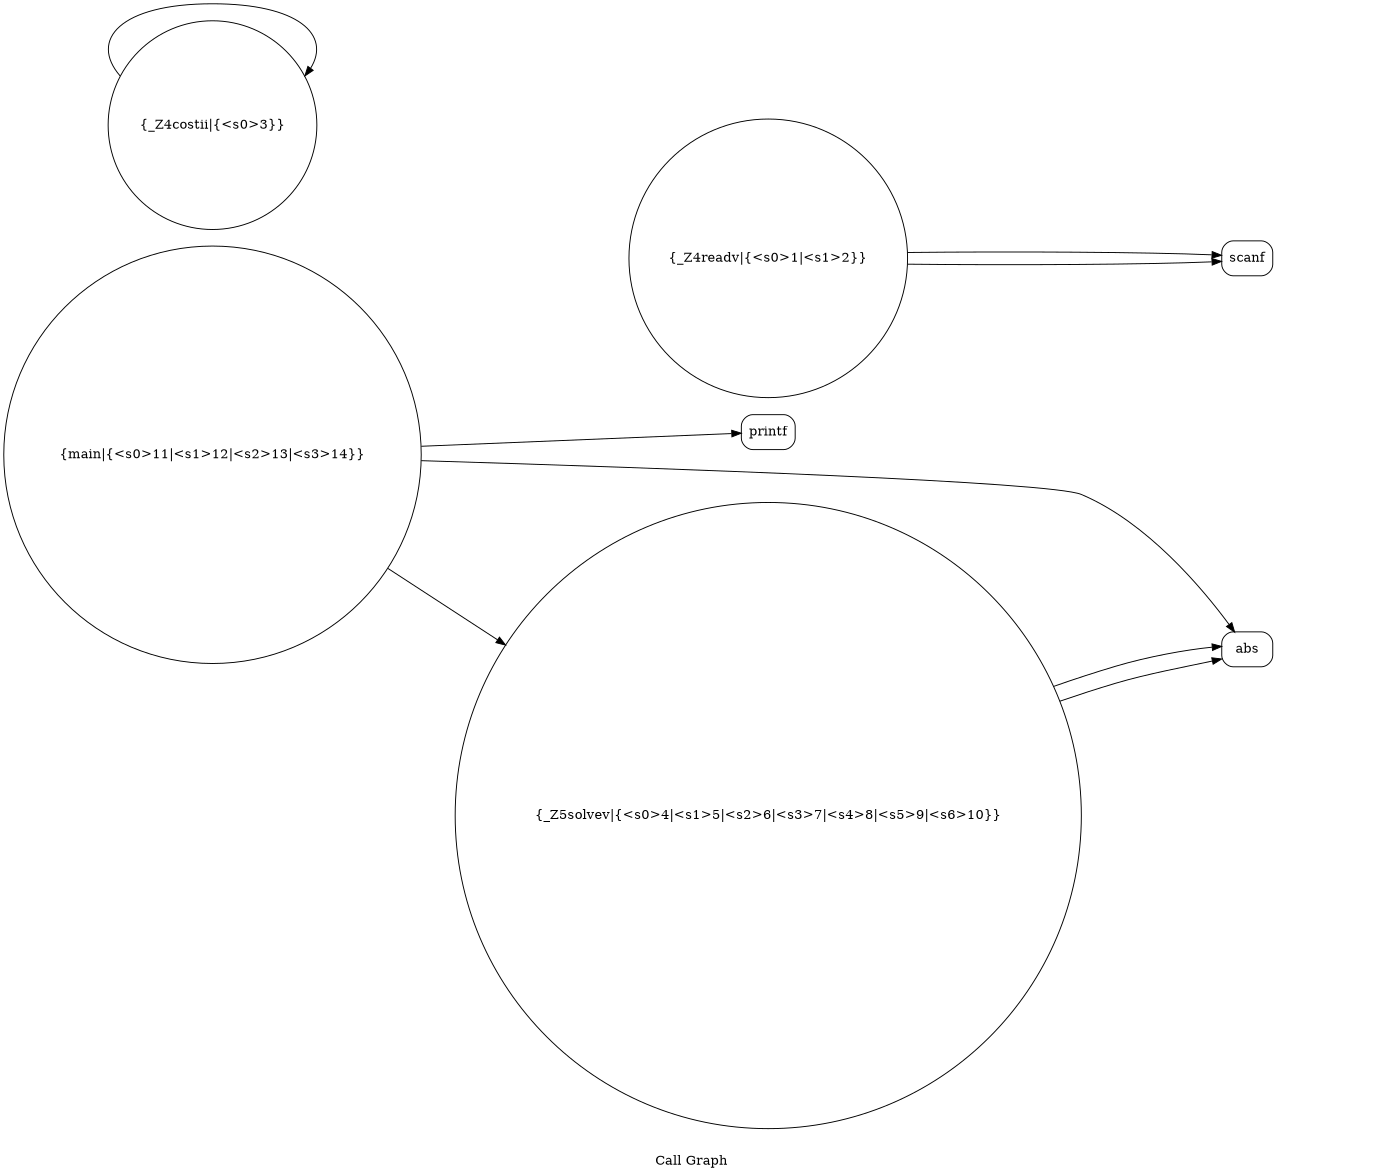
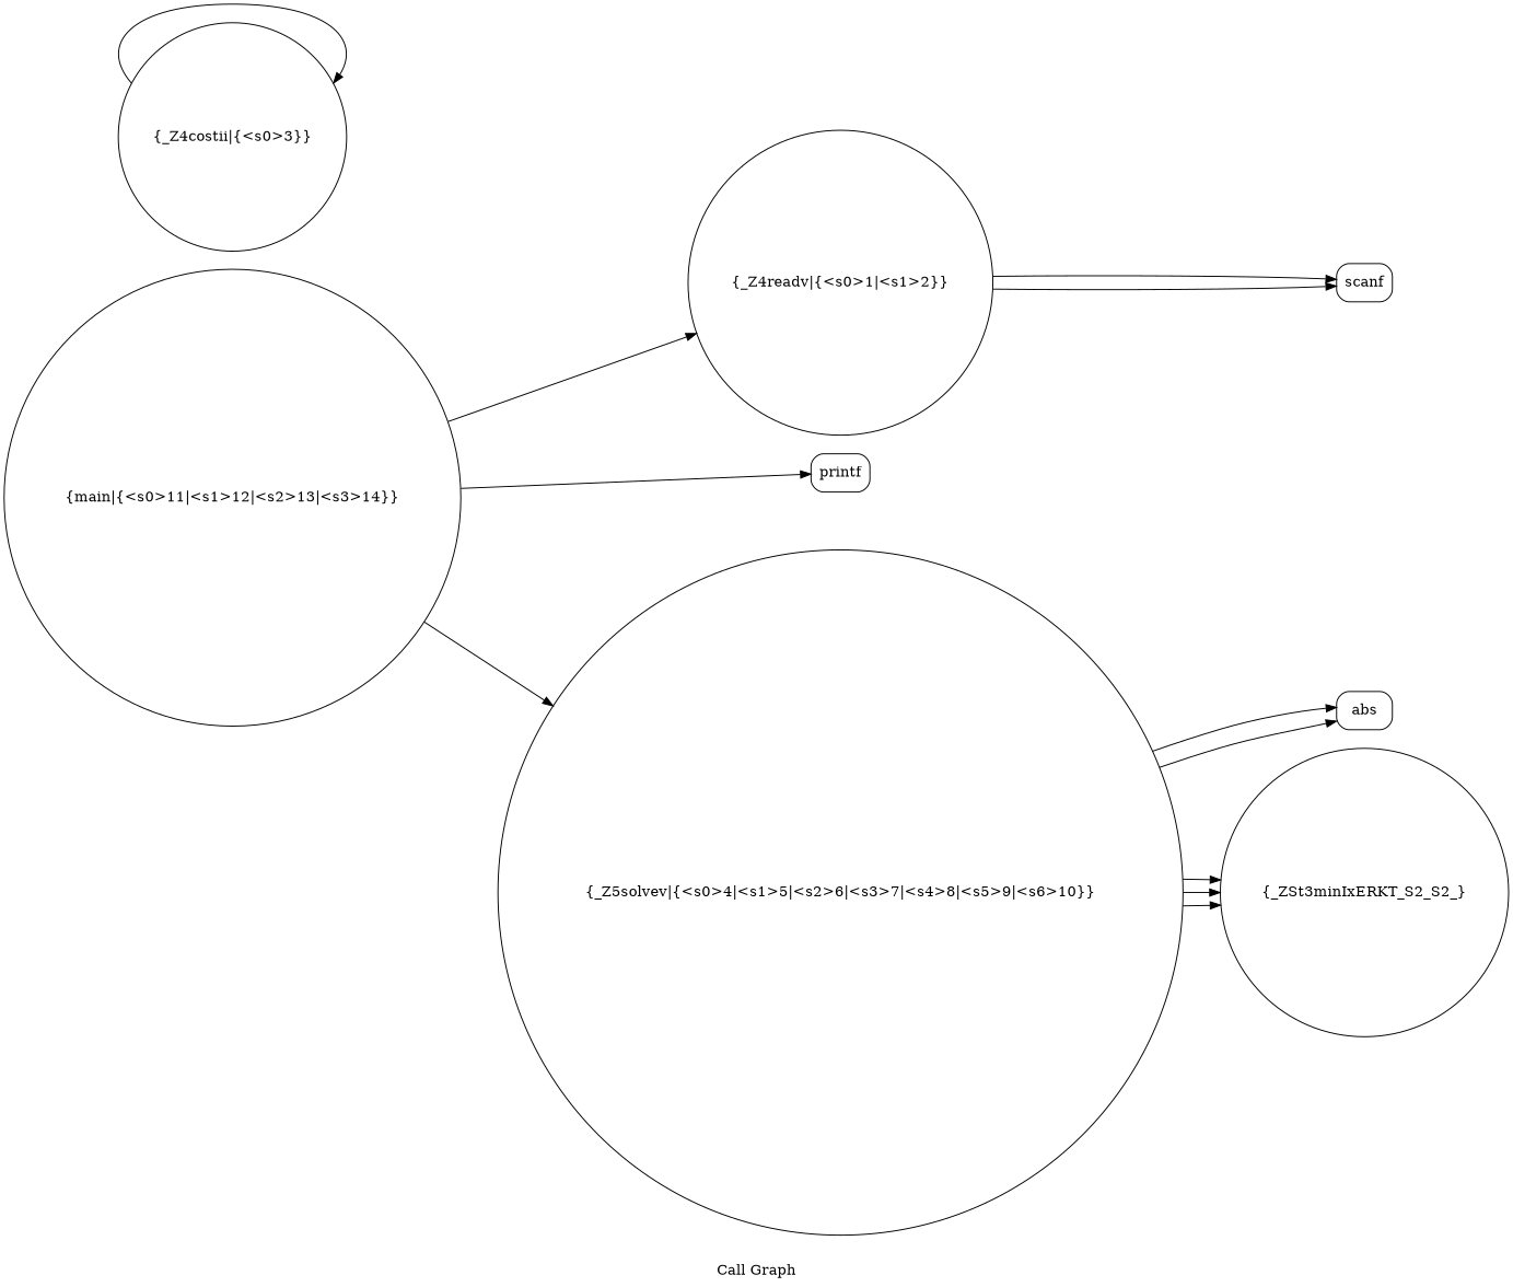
  digraph {
    label="Call Graph"
    rankdir=LR
    node [shape=circle]
    edge [color=black tailport=s0]
    n1 [label="{_Z4readv|{<s0>1|<s1>2}}"]
    n2 [label="{scanf}" shape=Mrecord]
    n3 [label="{main|{<s0>11|<s1>12|<s2>13|<s3>14}}"]
    n4 [label="{printf}" shape=Mrecord]
    n5 [label="{_Z5solvev|{<s0>4|<s1>5|<s2>6|<s3>7|<s4>8|<s5>9|<s6>10}}"]
    n6 [label="{abs}" shape=Mrecord]
+   n7 [label="{_ZSt3minIxERKT_S2_S2_}"]
    n8 [label="{_Z4costii|{<s0>3}}"]
    n1 -> n2
    n1 -> n2 [tailport=s1]
-   n3 -> n6 [tailport=s2]
+   n3 -> n1 [tailport=s2]
    n3 -> n4 [tailport=s1]
    n3 -> n5 [tailport=s3]
    n5 -> n6
    n5 -> n6 [tailport=s2]
+   n5 -> n7 [tailport=s1]
+   n5 -> n7 [tailport=s4]
+   n5 -> n7 [tailport=s5]
    n8 -> n8
  }
